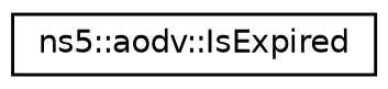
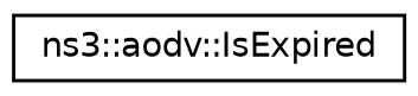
  digraph {
    rankdir=LR
-   n1 [color=black fillcolor=white fontname=Helvetica fontsize=10 height=0.2 label="ns5::aodv::IsExpired" shape=record style=filled width=0.4]
+   n1 [color=black fillcolor=white fontname=Helvetica fontsize=10 height=0.2 label="ns3::aodv::IsExpired" shape=record style=filled width=0.4]
  }
